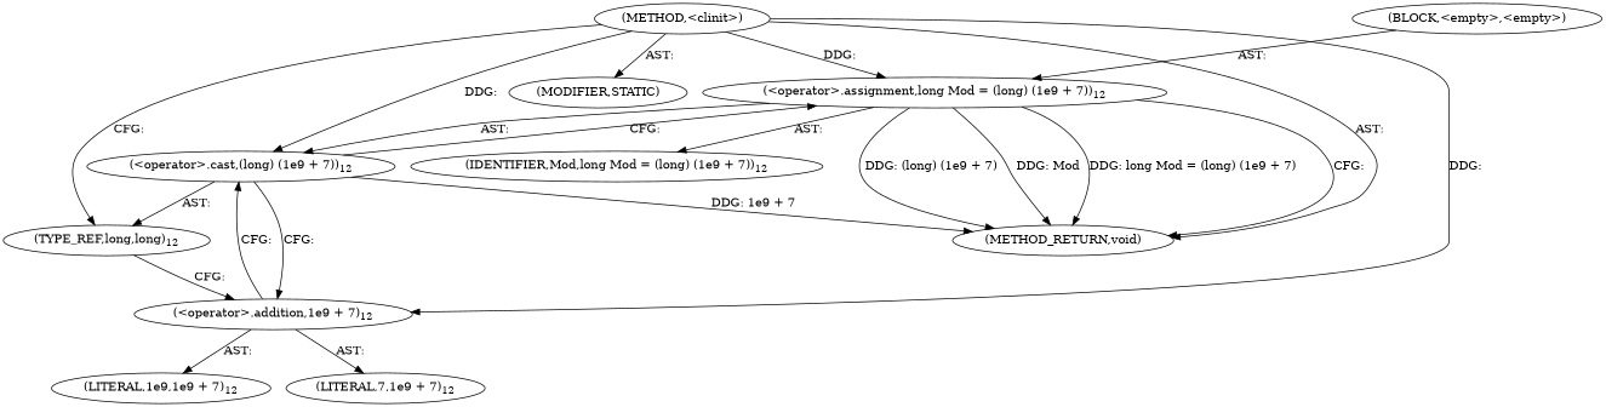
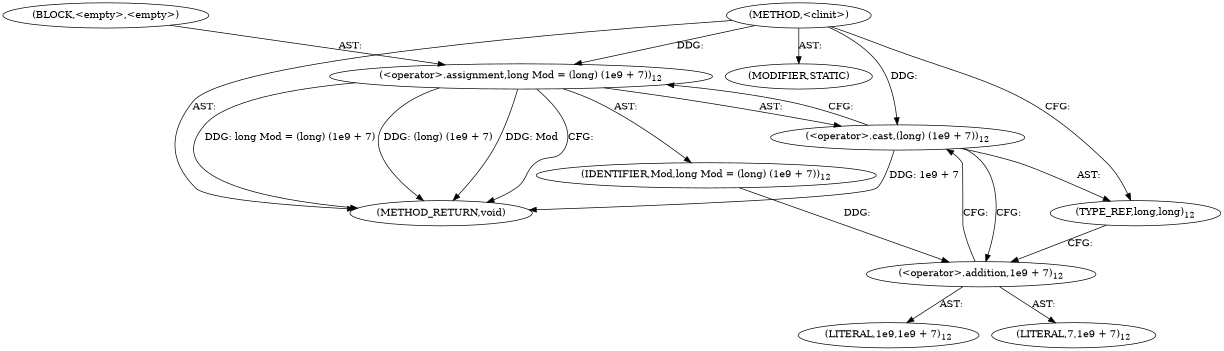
  digraph {
    n1 [label=<(METHOD,&lt;clinit&gt;)>]
    n2 [label=<(&lt;operator&gt;.assignment,long Mod = (long) (1e9 + 7))<SUB>12</SUB>>]
    n3 [label=<(&lt;operator&gt;.cast,(long) (1e9 + 7))<SUB>12</SUB>>]
    n4 [label=<(TYPE_REF,long,long)<SUB>12</SUB>>]
    n5 [label=<(&lt;operator&gt;.addition,1e9 + 7)<SUB>12</SUB>>]
    n6 [label=<(MODIFIER,STATIC)>]
    n7 [label=<(METHOD_RETURN,void)>]
    n8 [label=<(BLOCK,&lt;empty&gt;,&lt;empty&gt;)>]
    n9 [label=<(IDENTIFIER,Mod,long Mod = (long) (1e9 + 7))<SUB>12</SUB>>]
    n10 [label=<(LITERAL,1e9,1e9 + 7)<SUB>12</SUB>>]
    n11 [label=<(LITERAL,7,1e9 + 7)<SUB>12</SUB>>]
    n1 -> n2 [label="DDG: "]
    n1 -> n3 [label="DDG: "]
    n1 -> n4 [label="CFG: "]
-   n1 -> n5 [label="DDG: "]
+   n9 -> n5 [label="DDG: "]
    n1 -> n6 [label="AST: "]
    n1 -> n7 [label="AST: "]
    n2 -> n3 [label="AST: "]
    n2 -> n7 [label="CFG: "]
    n2 -> n7 [label="DDG: (long) (1e9 + 7)"]
    n2 -> n7 [label="DDG: long Mod = (long) (1e9 + 7)"]
    n2 -> n7 [label="DDG: Mod"]
    n2 -> n9 [label="AST: "]
    n3 -> n2 [label="CFG: "]
    n3 -> n4 [label="AST: "]
    n3 -> n5 [label="CFG: "]
    n3 -> n7 [label="DDG: 1e9 + 7"]
    n4 -> n5 [label="CFG: "]
    n5 -> n3 [label="CFG: "]
    n5 -> n10 [label="AST: "]
    n5 -> n11 [label="AST: "]
    n8 -> n2 [label="AST: "]
  }
